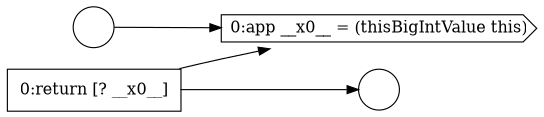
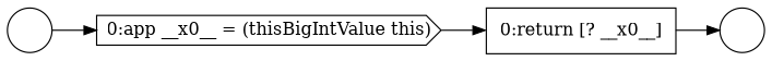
  digraph {
    rankdir=LR
    node [color=black fillcolor=white shape=circle style=filled]
    edge [color=black]
    n1 [label=" "]
    n2 [label=<<font color="black">0:app __x0__ = (thisBigIntValue this)</font>> shape=cds]
    n3 [label=<<font color="black">     <table border="0" cellborder="1" cellspacing="0" cellpadding="10">       <tr><td align="left">0:return [? __x0__]</td></tr>     </table>   </font>> margin=0 shape=none]
    n4 [label=" "]
    n1 -> n2
-   n3 -> n2
+   n2 -> n3
    n3 -> n4
  }
